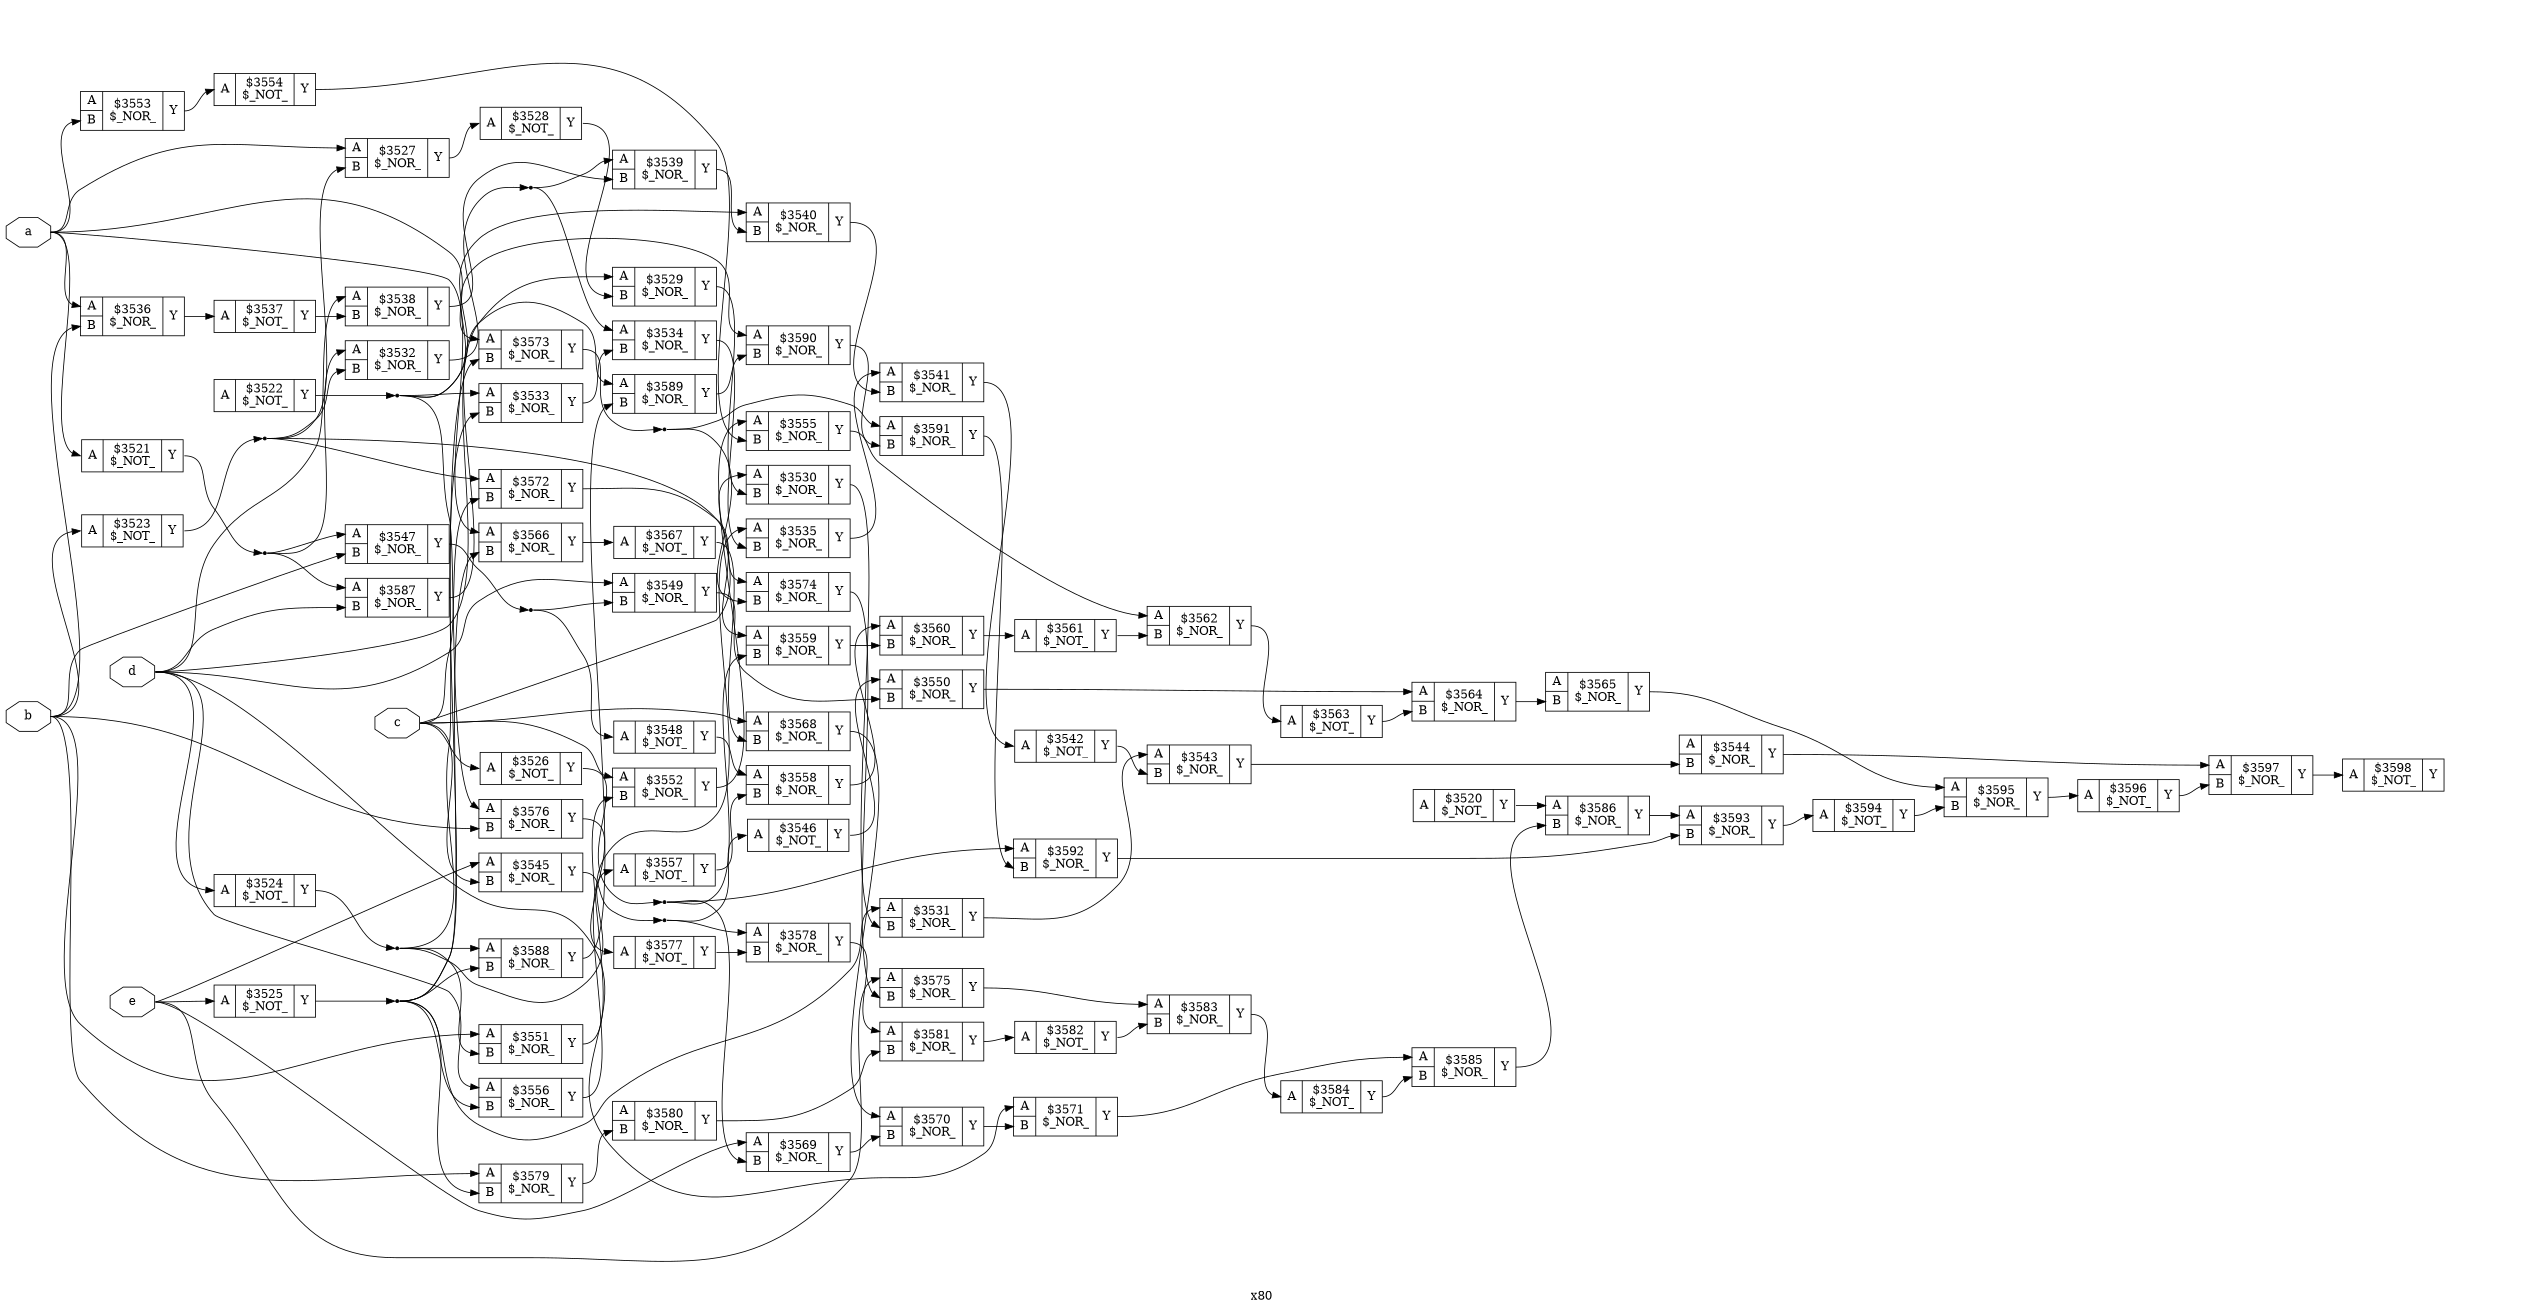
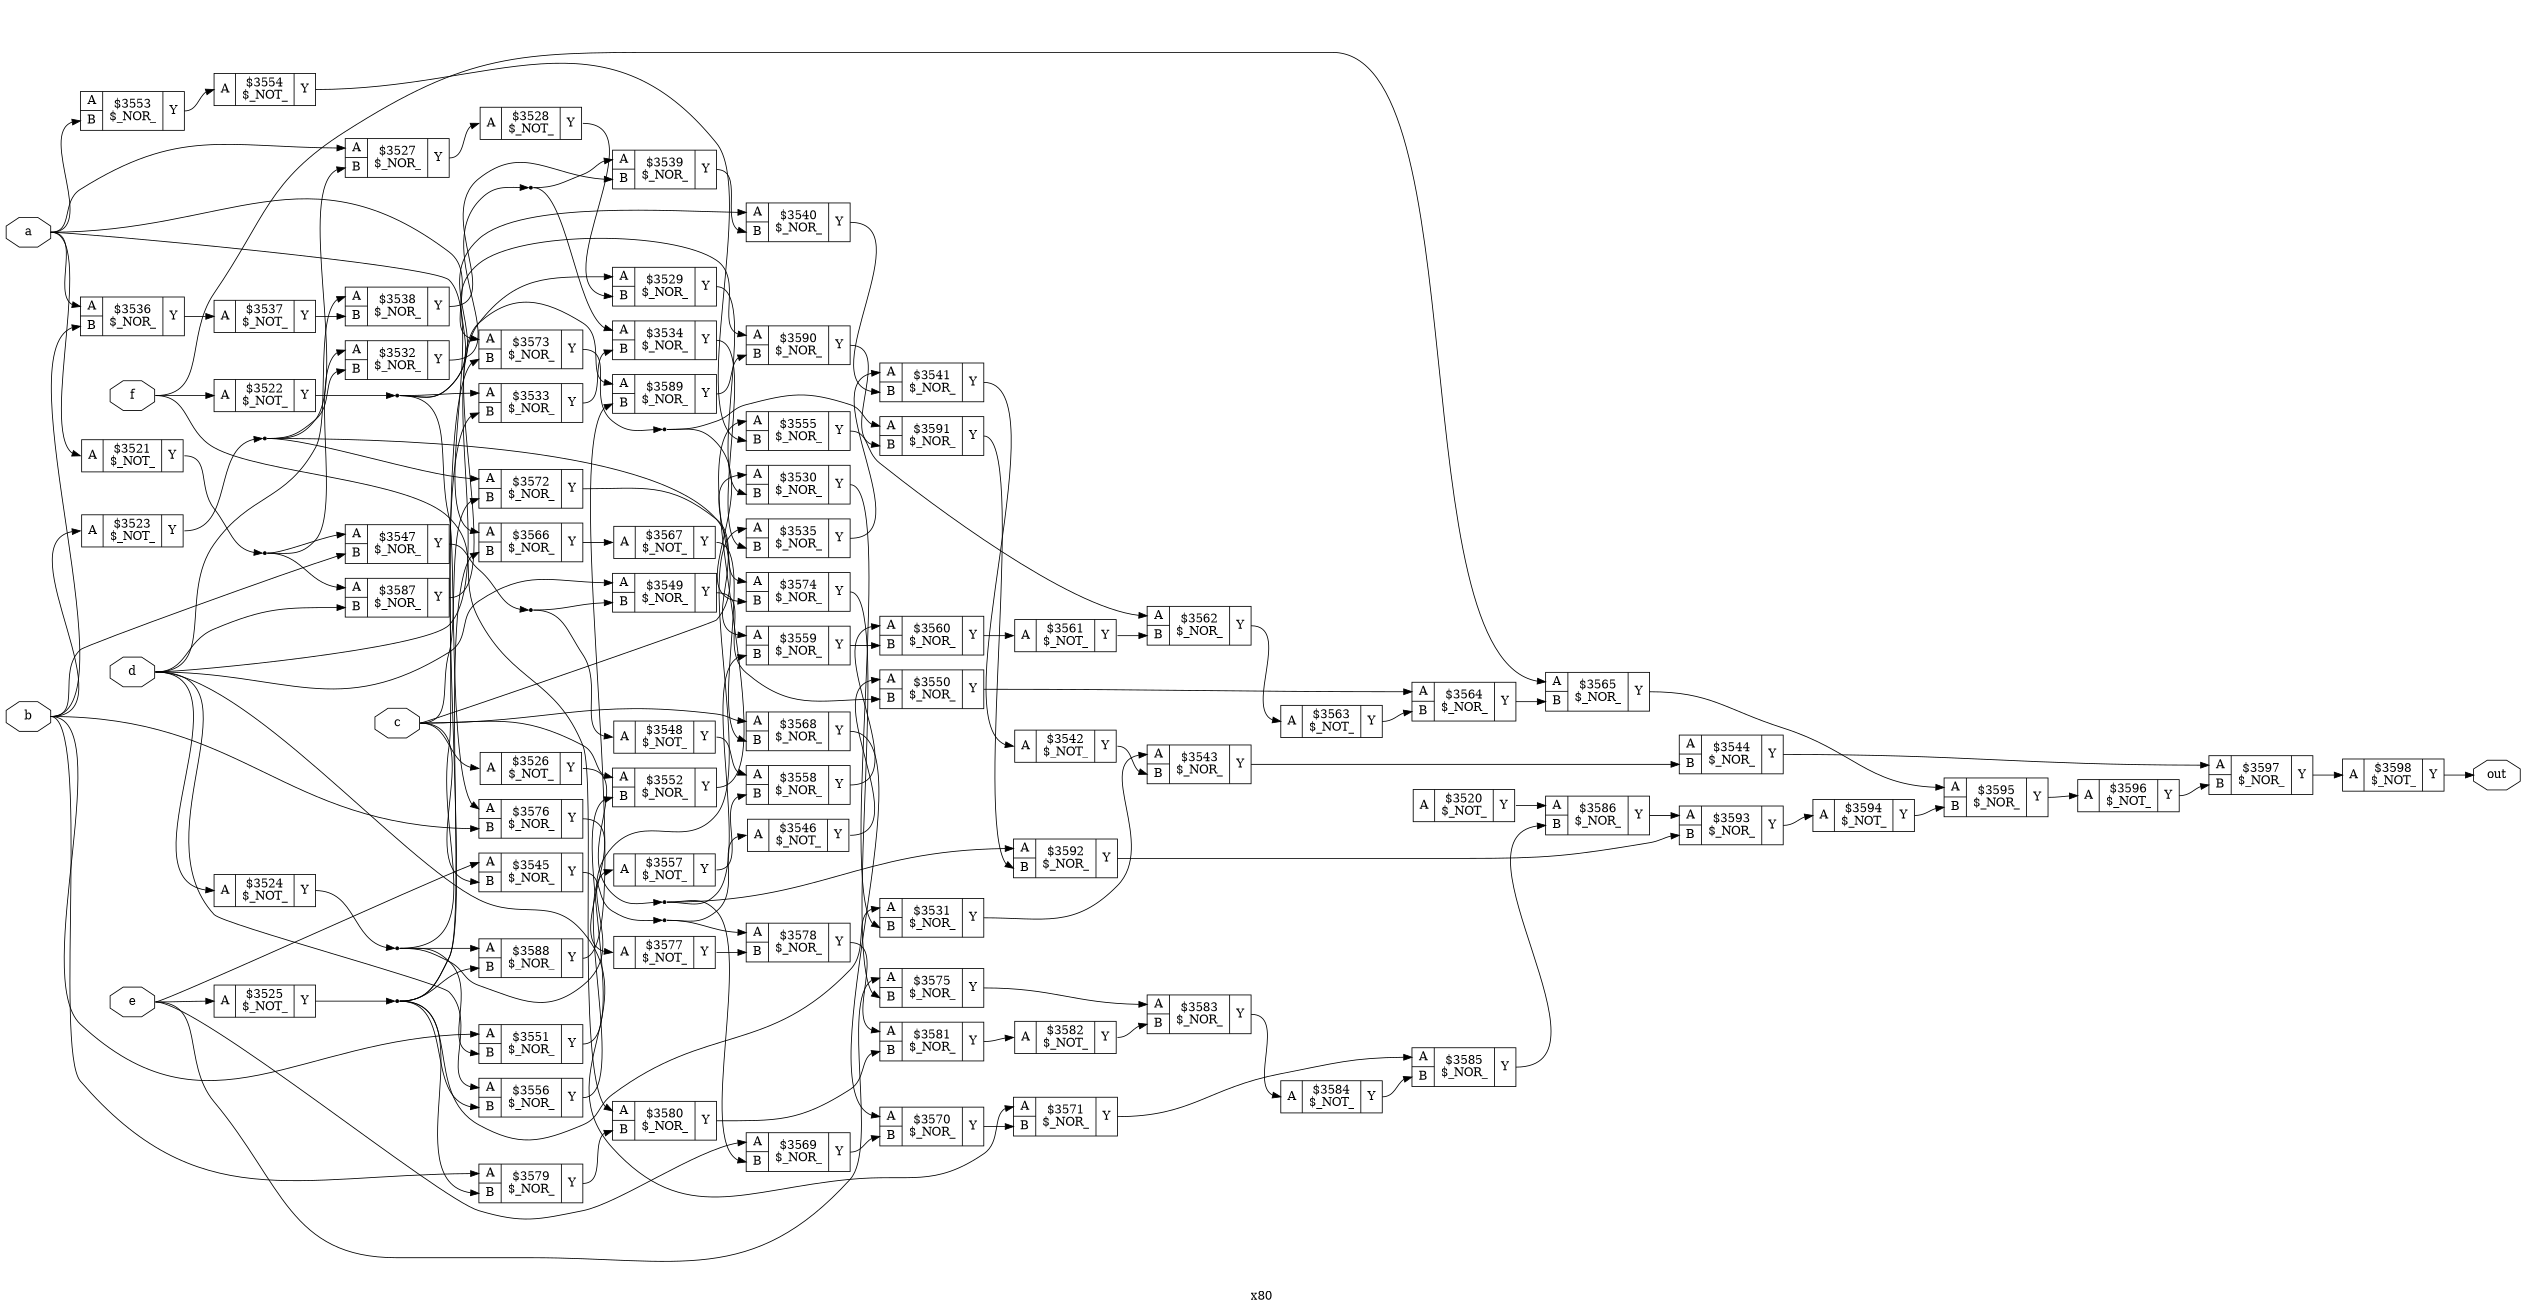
  digraph {
    label=x80
    rankdir=LR
    remincross=true
    node [shape=record]
    edge [color=black headport="p87:w" tailport="p88:e"]
    n79 [color=black fontcolor=black label=a shape=octagon]
    c90 [label="{{<p87> A}|$3521\n$_NOT_|{<p88> Y}}"]
    c97 [label="{{<p87> A|<p96> B}|$3527\n$_NOR_|{<p88> Y}}"]
    c106 [label="{{<p87> A|<p96> B}|$3536\n$_NOR_|{<p88> Y}}"]
    c123 [label="{{<p87> A|<p96> B}|$3553\n$_NOR_|{<p88> Y}}"]
    c136 [label="{{<p87> A|<p96> B}|$3566\n$_NOR_|{<p88> Y}}"]
    c143 [label="{{<p87> A|<p96> B}|$3573\n$_NOR_|{<p88> Y}}"]
    n1 [shape=point]
    c98 [label="{{<p87> A}|$3528\n$_NOT_|{<p88> Y}}"]
    c107 [label="{{<p87> A}|$3537\n$_NOT_|{<p88> Y}}"]
    c124 [label="{{<p87> A}|$3554\n$_NOT_|{<p88> Y}}"]
    c137 [label="{{<p87> A}|$3567\n$_NOT_|{<p88> Y}}"]
    n53 [shape=point]
    n80 [color=black fontcolor=black label=b shape=octagon]
    c92 [label="{{<p87> A}|$3523\n$_NOT_|{<p88> Y}}"]
    c117 [label="{{<p87> A|<p96> B}|$3547\n$_NOR_|{<p88> Y}}"]
    c121 [label="{{<p87> A|<p96> B}|$3551\n$_NOR_|{<p88> Y}}"]
    c146 [label="{{<p87> A|<p96> B}|$3576\n$_NOR_|{<p88> Y}}"]
    c149 [label="{{<p87> A|<p96> B}|$3579\n$_NOR_|{<p88> Y}}"]
    n3 [shape=point]
    n27 [shape=point]
    c122 [label="{{<p87> A|<p96> B}|$3552\n$_NOR_|{<p88> Y}}"]
    c147 [label="{{<p87> A}|$3577\n$_NOT_|{<p88> Y}}"]
    c150 [label="{{<p87> A|<p96> B}|$3580\n$_NOR_|{<p88> Y}}"]
    n81 [color=black fontcolor=black label=c shape=octagon]
    c95 [label="{{<p87> A}|$3526\n$_NOT_|{<p88> Y}}"]
    c100 [label="{{<p87> A|<p96> B}|$3530\n$_NOR_|{<p88> Y}}"]
    c115 [label="{{<p87> A|<p96> B}|$3545\n$_NOR_|{<p88> Y}}"]
    c138 [label="{{<p87> A|<p96> B}|$3568\n$_NOR_|{<p88> Y}}"]
    c142 [label="{{<p87> A|<p96> B}|$3572\n$_NOR_|{<p88> Y}}"]
    n6 [shape=point]
    c101 [label="{{<p87> A|<p96> B}|$3531\n$_NOR_|{<p88> Y}}"]
    n25 [shape=point]
    c125 [label="{{<p87> A|<p96> B}|$3555\n$_NOR_|{<p88> Y}}"]
    c140 [label="{{<p87> A|<p96> B}|$3570\n$_NOR_|{<p88> Y}}"]
    c144 [label="{{<p87> A|<p96> B}|$3574\n$_NOR_|{<p88> Y}}"]
    n82 [color=black fontcolor=black label=d shape=octagon]
    c93 [label="{{<p87> A}|$3524\n$_NOT_|{<p88> Y}}"]
    c99 [label="{{<p87> A|<p96> B}|$3529\n$_NOR_|{<p88> Y}}"]
    c108 [label="{{<p87> A|<p96> B}|$3538\n$_NOR_|{<p88> Y}}"]
    c119 [label="{{<p87> A|<p96> B}|$3549\n$_NOR_|{<p88> Y}}"]
    c126 [label="{{<p87> A|<p96> B}|$3556\n$_NOR_|{<p88> Y}}"]
    c141 [label="{{<p87> A|<p96> B}|$3571\n$_NOR_|{<p88> Y}}"]
    c157 [label="{{<p87> A|<p96> B}|$3587\n$_NOR_|{<p88> Y}}"]
    n4 [shape=point]
    c109 [label="{{<p87> A|<p96> B}|$3539\n$_NOR_|{<p88> Y}}"]
    c120 [label="{{<p87> A|<p96> B}|$3550\n$_NOR_|{<p88> Y}}"]
    c127 [label="{{<p87> A}|$3557\n$_NOT_|{<p88> Y}}"]
    c155 [label="{{<p87> A|<p96> B}|$3585\n$_NOR_|{<p88> Y}}"]
    c159 [label="{{<p87> A|<p96> B}|$3589\n$_NOR_|{<p88> Y}}"]
    n83 [color=black fontcolor=black label=e shape=octagon]
    c94 [label="{{<p87> A}|$3525\n$_NOT_|{<p88> Y}}"]
    c139 [label="{{<p87> A|<p96> B}|$3569\n$_NOR_|{<p88> Y}}"]
    c145 [label="{{<p87> A|<p96> B}|$3575\n$_NOR_|{<p88> Y}}"]
    n5 [shape=point]
    c153 [label="{{<p87> A|<p96> B}|$3583\n$_NOR_|{<p88> Y}}"]
+   n84 [color=black fontcolor=black label=f shape=octagon]
    c91 [label="{{<p87> A}|$3522\n$_NOT_|{<p88> Y}}"]
    c135 [label="{{<p87> A|<p96> B}|$3565\n$_NOR_|{<p88> Y}}"]
    n2 [shape=point]
    c165 [label="{{<p87> A|<p96> B}|$3595\n$_NOR_|{<p88> Y}}"]
    c151 [label="{{<p87> A|<p96> B}|$3581\n$_NOR_|{<p88> Y}}"]
    c89 [label="{{<p87> A}|$3520\n$_NOT_|{<p88> Y}}"]
    c156 [label="{{<p87> A|<p96> B}|$3586\n$_NOR_|{<p88> Y}}"]
    c114 [label="{{<p87> A|<p96> B}|$3544\n$_NOR_|{<p88> Y}}"]
    c167 [label="{{<p87> A|<p96> B}|$3597\n$_NOR_|{<p88> Y}}"]
+   n86 [color=black fontcolor=black label=out shape=octagon]
    c163 [label="{{<p87> A|<p96> B}|$3593\n$_NOR_|{<p88> Y}}"]
    c102 [label="{{<p87> A|<p96> B}|$3532\n$_NOR_|{<p88> Y}}"]
    c103 [label="{{<p87> A|<p96> B}|$3533\n$_NOR_|{<p88> Y}}"]
    c110 [label="{{<p87> A|<p96> B}|$3540\n$_NOR_|{<p88> Y}}"]
    c160 [label="{{<p87> A|<p96> B}|$3590\n$_NOR_|{<p88> Y}}"]
    c129 [label="{{<p87> A|<p96> B}|$3559\n$_NOR_|{<p88> Y}}"]
    c105 [label="{{<p87> A|<p96> B}|$3535\n$_NOR_|{<p88> Y}}"]
    c158 [label="{{<p87> A|<p96> B}|$3588\n$_NOR_|{<p88> Y}}"]
    c162 [label="{{<p87> A|<p96> B}|$3592\n$_NOR_|{<p88> Y}}"]
    c113 [label="{{<p87> A|<p96> B}|$3543\n$_NOR_|{<p88> Y}}"]
    n12 [shape=point]
    c104 [label="{{<p87> A|<p96> B}|$3534\n$_NOR_|{<p88> Y}}"]
    c111 [label="{{<p87> A|<p96> B}|$3541\n$_NOR_|{<p88> Y}}"]
    c112 [label="{{<p87> A}|$3542\n$_NOT_|{<p88> Y}}"]
    c168 [label="{{<p87> A}|$3598\n$_NOT_|{<p88> Y}}"]
    c116 [label="{{<p87> A}|$3546\n$_NOT_|{<p88> Y}}"]
    c148 [label="{{<p87> A|<p96> B}|$3578\n$_NOR_|{<p88> Y}}"]
    c134 [label="{{<p87> A|<p96> B}|$3564\n$_NOR_|{<p88> Y}}"]
    c118 [label="{{<p87> A}|$3548\n$_NOT_|{<p88> Y}}"]
    c128 [label="{{<p87> A|<p96> B}|$3558\n$_NOR_|{<p88> Y}}"]
    c130 [label="{{<p87> A|<p96> B}|$3560\n$_NOR_|{<p88> Y}}"]
    c132 [label="{{<p87> A|<p96> B}|$3562\n$_NOR_|{<p88> Y}}"]
    c133 [label="{{<p87> A}|$3563\n$_NOT_|{<p88> Y}}"]
    c131 [label="{{<p87> A}|$3561\n$_NOT_|{<p88> Y}}"]
    c166 [label="{{<p87> A}|$3596\n$_NOT_|{<p88> Y}}"]
    c161 [label="{{<p87> A|<p96> B}|$3591\n$_NOR_|{<p88> Y}}"]
    c154 [label="{{<p87> A}|$3584\n$_NOT_|{<p88> Y}}"]
    c152 [label="{{<p87> A}|$3582\n$_NOT_|{<p88> Y}}"]
    c164 [label="{{<p87> A}|$3594\n$_NOT_|{<p88> Y}}"]
    n79 -> c90 [tailport=e]
    n79 -> c97 [tailport=e]
    n79 -> c106 [tailport=e]
    n79 -> c123 [headport="p96:w" tailport=e]
    n79 -> c136 [tailport=e]
    n79 -> c143 [tailport=e]
    c90 -> n1 [headport=w]
    c97 -> c98
    c106 -> c107
    c123 -> c124
    c136 -> c137
    c143 -> n53 [headport=w]
    n1 -> c117 [tailport=e]
    n1 -> c157 [tailport=e]
    n1 -> c102 [tailport=e]
    c98 -> c99 [headport="p96:w"]
    c107 -> c108 [headport="p96:w"]
    c124 -> c125 [headport="p96:w"]
    c137 -> c138 [headport="p96:w"]
    n53 -> c144 [headport="p96:w" tailport=e]
    n53 -> c161 [tailport=e]
    n80 -> c106 [headport="p96:w" tailport=e]
    n80 -> c92 [tailport=e]
    n80 -> c117 [headport="p96:w" tailport=e]
    n80 -> c121 [tailport=e]
    n80 -> c146 [headport="p96:w" tailport=e]
    n80 -> c149 [tailport=e]
    c92 -> n3 [headport=w]
    c117 -> n27 [headport=w]
    c121 -> c122 [headport="p96:w"]
    c146 -> c147
    c149 -> c150 [headport="p96:w"]
    n3 -> c97 [headport="p96:w" tailport=e]
    n3 -> c142 [tailport=e]
    n3 -> c102 [headport="p96:w" tailport=e]
    n3 -> c129 [tailport=e]
    n27 -> c119 [headport="p96:w" tailport=e]
    n27 -> c118 [tailport=e]
    c122 -> c125
    c147 -> c148 [headport="p96:w"]
    c150 -> c151 [headport="p96:w"]
    n81 -> c122 [tailport=e]
    n81 -> c95 [tailport=e]
    n81 -> c100 [tailport=e]
    n81 -> c115 [headport="p96:w" tailport=e]
    n81 -> c138 [tailport=e]
    n81 -> c142 [headport="p96:w" tailport=e]
    c95 -> n6 [headport=w]
    c100 -> c101 [headport="p96:w"]
    c115 -> n25 [headport=w]
    c138 -> c140
    c142 -> c144
    n6 -> c139 [headport="p96:w" tailport=e]
    n6 -> c129 [headport="p96:w" tailport=e]
    n6 -> c162 [tailport=e]
    c101 -> c113
    n25 -> c116 [tailport=e]
    n25 -> c148 [tailport=e]
    c125 -> c132
    c140 -> c141 [headport="p96:w"]
    c144 -> c145 [headport="p96:w"]
    n82 -> c93 [tailport=e]
    n82 -> c99 [tailport=e]
    n82 -> c108 [tailport=e]
    n82 -> c119 [tailport=e]
    n82 -> c126 [tailport=e]
    n82 -> c141 [tailport=e]
    n82 -> c157 [headport="p96:w" tailport=e]
    c93 -> n4 [headport=w]
    c99 -> c100 [headport="p96:w"]
    c108 -> c109 [headport="p96:w"]
    c119 -> c120 [headport="p96:w"]
    c126 -> c127
    c141 -> c155
    c157 -> c159
    n4 -> c143 [headport="p96:w" tailport=e]
    n4 -> c121 [headport="p96:w" tailport=e]
    n4 -> c105 [tailport=e]
    n4 -> c158 [tailport=e]
    c109 -> c110 [headport="p96:w"]
    c120 -> c134
    c127 -> c128 [headport="p96:w"]
    c155 -> c156 [headport="p96:w"]
    c159 -> c160 [headport="p96:w"]
    n83 -> c115 [tailport=e]
    n83 -> c94 [tailport=e]
    n83 -> c139 [tailport=e]
    n83 -> c145 [tailport=e]
    c94 -> n5 [headport=w]
    c139 -> c140 [headport="p96:w"]
    c145 -> c153
    n5 -> c136 [headport="p96:w" tailport=e]
    n5 -> c149 [headport="p96:w" tailport=e]
    n5 -> c101 [tailport=e]
    n5 -> c126 [headport="p96:w" tailport=e]
    n5 -> c103 [headport="p96:w" tailport=e]
    n5 -> c158 [headport="p96:w" tailport=e]
    c153 -> c154
+   n84 -> c150 [tailport=e]
+   n84 -> c91 [tailport=e]
+   n84 -> c135 [tailport=e]
    c91 -> n2 [headport=w]
    c135 -> c165
    n2 -> c146 [tailport=e]
    n2 -> c103 [tailport=e]
    n2 -> c110 [tailport=e]
    n2 -> c160 [tailport=e]
    c165 -> c166
    c151 -> c152
    c89 -> c156
    c156 -> c163
    c114 -> c167
    c167 -> c168
    c163 -> c164
    c102 -> n12 [headport=w]
    c103 -> c104 [headport="p96:w"]
    c110 -> c111 [headport="p96:w"]
    c160 -> c161 [headport="p96:w"]
    c129 -> c130 [headport="p96:w"]
    c105 -> c111
    c158 -> c159 [headport="p96:w"]
    c162 -> c163 [headport="p96:w"]
    c113 -> c114 [headport="p96:w"]
    n12 -> c109 [tailport=e]
    n12 -> c104 [tailport=e]
    c104 -> c105 [headport="p96:w"]
    c111 -> c112
    c112 -> c113 [headport="p96:w"]
+   c168 -> n86 [headport=w]
    c116 -> c120
    c148 -> c151
    c134 -> c135 [headport="p96:w"]
    c118 -> c128
    c128 -> c130
    c130 -> c131
    c132 -> c133
    c133 -> c134 [headport="p96:w"]
    c131 -> c132 [headport="p96:w"]
    c166 -> c167 [headport="p96:w"]
    c161 -> c162 [headport="p96:w"]
    c154 -> c155 [headport="p96:w"]
    c152 -> c153 [headport="p96:w"]
    c164 -> c165 [headport="p96:w"]
  }
